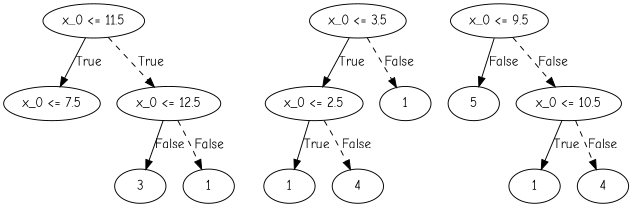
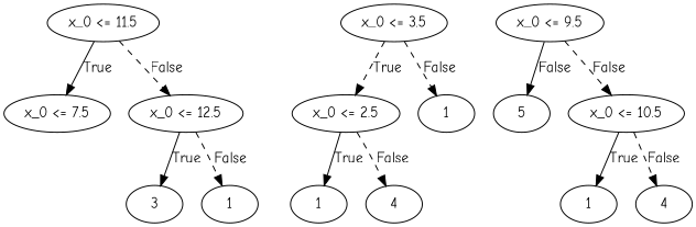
  digraph {
    fontname="Comic Neue"
    node [fontname="Comic Neue"]
    edge [fontname="Comic Neue"]
    n1 [label="x_0 <= 11.5"]
    n2 [label="x_0 <= 7.5"]
    n3 [label="x_0 <= 12.5"]
    n4 [label=3]
    n5 [label=1]
    n6 [label="x_0 <= 3.5"]
    n7 [label="x_0 <= 2.5"]
    n8 [label=1]
    n9 [label="x_0 <= 9.5"]
    n10 [label=5]
    n11 [label="x_0 <= 10.5"]
    n12 [label=1]
    n13 [label=4]
    n14 [label=1]
    n15 [label=4]
    n1 -> n2 [label=True]
-   n1 -> n3 [label=True style=dashed]
-   n3 -> n4 [label=False]
+   n1 -> n3 [label=False style=dashed]
+   n3 -> n4 [label=True]
    n3 -> n5 [label=False style=dashed]
-   n6 -> n7 [label=True]
+   n6 -> n7 [label=True style=dashed]
    n6 -> n8 [label=False style=dashed]
    n7 -> n12 [label=True]
    n7 -> n13 [label=False style=dashed]
    n9 -> n10 [label=False]
    n9 -> n11 [label=False style=dashed]
    n11 -> n14 [label=True]
    n11 -> n15 [label=False style=dashed]
  }
